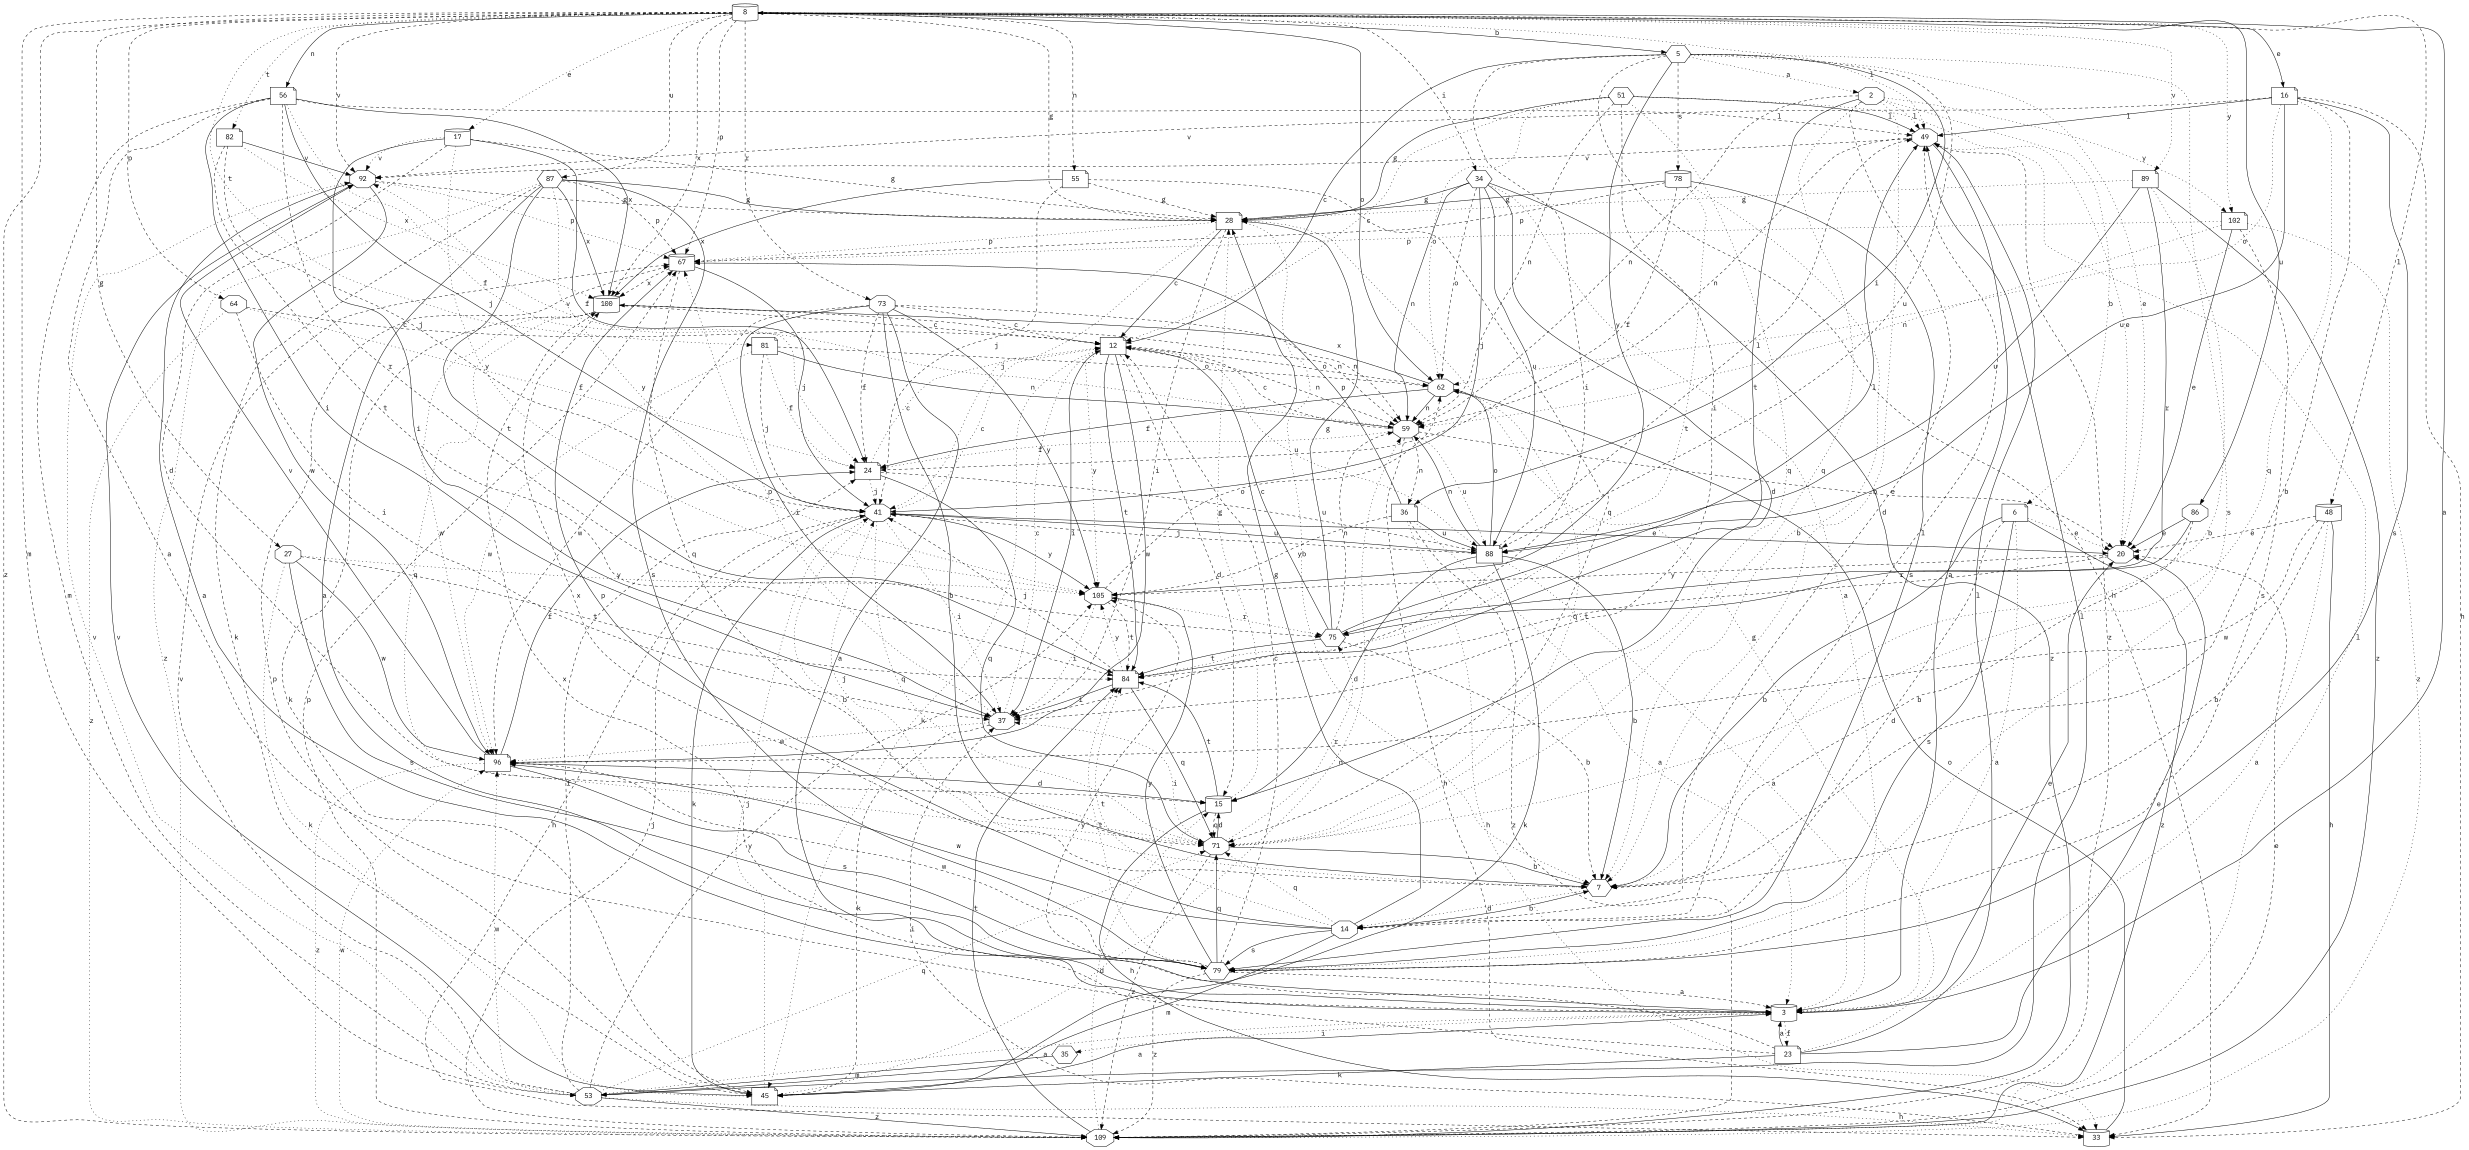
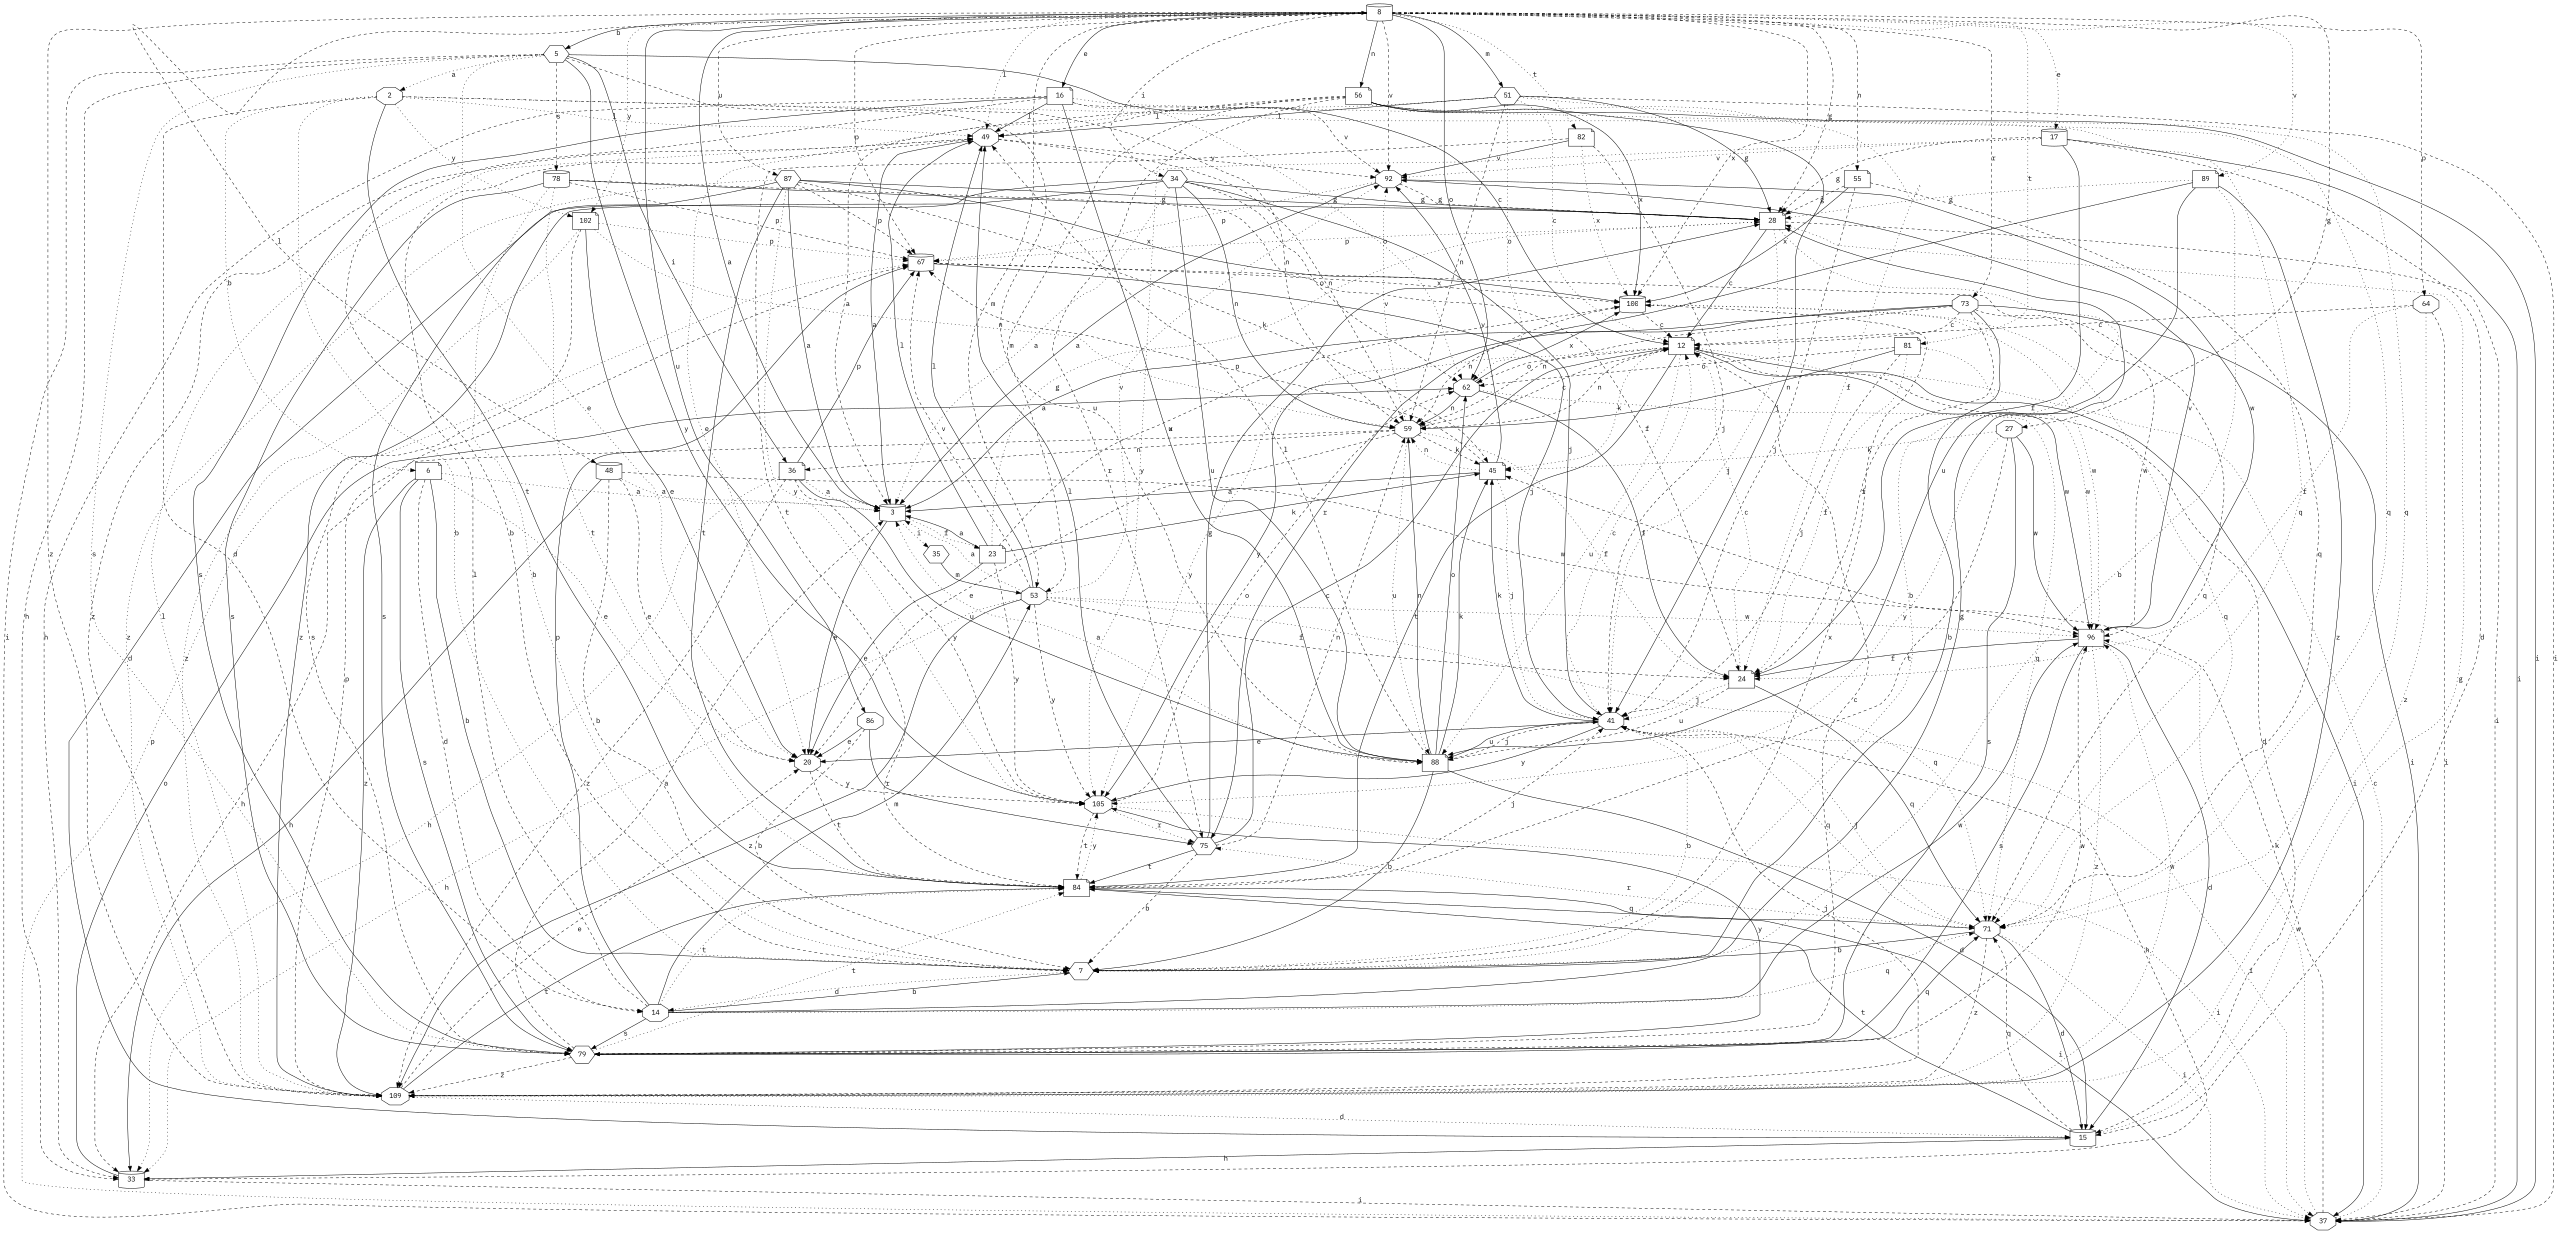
  strict digraph {
    fontname="IBM Plex Mono"
    node [fontname="IBM Plex Mono" shape=note]
    edge [fontname="IBM Plex Mono" style=solid]
    n1 [label=8 shape=cylinder]
    5 [shape=hexagon]
    16
    17 [shape=cylinder]
    27 [shape=octagon]
    28
    34 [shape=hexagon]
    48 [shape=cylinder]
    49 [shape=octagon]
    51 [shape=hexagon]
    53 [shape=octagon]
    55
    56
    62 [shape=octagon]
    64 [shape=octagon]
    67 [shape=cylinder]
    73 [shape=octagon]
    81
    82
    86 [shape=octagon]
    87 [shape=hexagon]
    89
    92 [shape=octagon]
    100 [shape=cylinder]
    102
    109 [shape=octagon]
    2 [shape=octagon]
    20 [shape=octagon]
    12
    33 [shape=cylinder]
    36
    37 [shape=octagon]
    78 [shape=cylinder]
    79 [shape=hexagon]
    88
    105 [shape=octagon]
    7 [shape=hexagon]
    71 [shape=octagon]
    15 [shape=cylinder]
    24
    84
    45
    96
    41 [shape=octagon]
    59 [shape=octagon]
    3 [shape=cylinder]
    75 [shape=hexagon]
    6
    14 [shape=octagon]
    23
    35 [shape=hexagon]
    n1 -> 5 [label=b]
    n1 -> 16 [label=e]
    n1 -> 17 [label=e style=dotted]
    n1 -> 27 [label=g style=dashed]
    n1 -> 28 [label=g style=dashed]
    n1 -> 34 [label=i style=dashed]
    n1 -> 48 [label=l style=dashed]
    n1 -> 49 [label=l style=dotted]
+   n1 -> 51 [label=m]
    n1 -> 53 [label=m style=dashed]
    n1 -> 55 [label=n style=dashed]
    n1 -> 56 [label=n]
    n1 -> 62 [label=o]
    n1 -> 64 [label=p style=dashed]
    n1 -> 67 [label=p style=dashed]
    n1 -> 73 [label=r style=dashed]
    n1 -> 81 [label=t style=dotted]
    n1 -> 82 [label=t style=dotted]
    n1 -> 86 [label=u]
    n1 -> 87 [label=u style=dashed]
    n1 -> 89 [label=v style=dotted]
    n1 -> 92 [label=v style=dashed]
    n1 -> 100 [label=x style=dashed]
    n1 -> 102 [label=y style=dotted]
    n1 -> 109 [label=z style=dashed]
    5 -> 2 [label=a style=dotted]
    5 -> 20 [label=e style=dotted]
    5 -> 12 [label=c]
    5 -> 33 [label=h style=dashed]
    5 -> 36 [label=i]
    5 -> 37 [label=i style=dashed]
    5 -> 78 [label=s style=dashed]
    5 -> 79 [label=s style=dotted]
    5 -> 88 [label=u style=dashed]
    5 -> 105 [label=y]
    16 -> 49 [label=l]
    16 -> 62 [label=o style=dotted]
    16 -> 92 [label=v style=dashed]
    16 -> 33 [label=h style=dashed]
    16 -> 79 [label=s]
    16 -> 88 [label=u]
    16 -> 7 [label=b style=dashed]
    16 -> 71 [label=q style=dotted]
    17 -> 28 [label=g style=dashed]
    17 -> 92 [label=v style=dotted]
    17 -> 37 [label=i]
    17 -> 105 [label=y style=dotted]
    17 -> 15 [label=d style=dashed]
    17 -> 24 [label=f]
    27 -> 79 [label=s]
    27 -> 105 [label=y style=dotted]
    27 -> 84 [label=t style=dashed]
    27 -> 45 [label=k style=dotted]
    27 -> 96 [label=w]
    28 -> 67 [label=p style=dotted]
    28 -> 12 [label=c]
    28 -> 37 [label=i style=dashed]
    28 -> 7 [label=b style=dotted]
    28 -> 41 [label=j style=dotted]
    34 -> 28 [label=g]
    34 -> 62 [label=o style=dashed]
    34 -> 109 [label=z]
    34 -> 88 [label=u]
    34 -> 15 [label=d]
    34 -> 41 [label=j]
    34 -> 59 [label=n]
    34 -> 3 [label=a style=dotted]
    48 -> 20 [label=e style=dashed]
    48 -> 33 [label=h]
    48 -> 7 [label=b style=dashed]
    48 -> 96 [label=w style=dashed]
    48 -> 3 [label=a style=dotted]
    49 -> 92 [label=v style=dashed]
    49 -> 109 [label=z style=dashed]
    49 -> 59 [label=n style=dashed]
    49 -> 3 [label=a]
    51 -> 28 [label=g]
    51 -> 49 [label=l]
    51 -> 62 [label=o style=dotted]
    51 -> 20 [label=e style=dotted]
    51 -> 12 [label=c style=dotted]
    51 -> 37 [label=i style=dashed]
    51 -> 71 [label=q style=dotted]
    51 -> 59 [label=n style=dashed]
    53 -> 49 [label=l]
    53 -> 67 [label=v style=dashed]
    53 -> 92 [label=v style=dotted]
    53 -> 109 [label=z]
    53 -> 33 [label=h style=dotted]
    53 -> 105 [label=y style=dashed]
    53 -> 71 [label=q style=dotted]
    53 -> 24 [label=f style=dashed]
    53 -> 96 [label=w style=dotted]
    53 -> 3 [label=a style=dotted]
    55 -> 28 [label=g style=dashed]
    55 -> 100 [label=x]
    55 -> 71 [label=q style=dashed]
    55 -> 41 [label=j style=dashed]
    56 -> 49 [label=l style=dashed]
    56 -> 53 [label=m style=dashed]
    56 -> 100 [label=x]
    56 -> 37 [label=i]
    56 -> 24 [label=f style=dotted]
    56 -> 41 [label=j]
    56 -> 3 [label=a style=dashed]
    56 -> 75 [label=r style=dashed]
    62 -> 100 [label=x]
    62 -> 71 [label=q style=dotted]
    62 -> 24 [label=f]
    62 -> 59 [label=n]
    64 -> 109 [label=z style=dotted]
    64 -> 12 [label=c style=dashed]
    64 -> 37 [label=i style=dashed]
    64 -> 24 [label=f style=dotted]
    67 -> 100 [label=x style=dashed]
    67 -> 71 [label=q style=dashed]
    67 -> 41 [label=j]
    73 -> 12 [label=c style=dashed]
    73 -> 37 [label=i]
    73 -> 105 [label=y]
    73 -> 7 [label=b]
    73 -> 24 [label=f style=dashed]
    73 -> 96 [label=w style=dashed]
    73 -> 59 [label=n style=dashed]
    73 -> 3 [label=a]
    81 -> 62 [label=o style=dashed]
    81 -> 24 [label=f style=dotted]
    81 -> 96 [label=w style=dotted]
    81 -> 41 [label=j style=dashed]
    81 -> 59 [label=n]
    82 -> 92 [label=v]
    82 -> 100 [label=x style=dotted]
    82 -> 84 [label=t style=dashed]
    82 -> 41 [label=j style=dashed]
    86 -> 20 [label=e]
    86 -> 7 [label=b style=dashed]
    86 -> 75 [label=r]
    87 -> 28 [label=g]
    87 -> 67 [label=p style=dashed]
    87 -> 100 [label=x]
    87 -> 109 [label=z style=dotted]
    87 -> 79 [label=s]
    87 -> 105 [label=y style=dotted]
    87 -> 84 [label=t]
    87 -> 45 [label=k style=dashed]
    87 -> 3 [label=a]
    89 -> 28 [label=g style=dotted]
    89 -> 109 [label=z]
    89 -> 88 [label=u]
    89 -> 7 [label=b style=dotted]
    89 -> 75 [label=r]
    92 -> 28 [label=g style=dashed]
    92 -> 67 [label=p style=dotted]
    92 -> 96 [label=w]
    92 -> 3 [label=a]
    100 -> 12 [label=c style=dashed]
    100 -> 71 [label=q style=dotted]
    100 -> 96 [label=w style=dotted]
    100 -> 59 [label=n style=dashed]
    102 -> 67 [label=p style=dotted]
    102 -> 109 [label=z style=dotted]
    102 -> 20 [label=e]
    102 -> 79 [label=s style=dashed]
    102 -> 59 [label=n style=dotted]
    109 -> 49 [label=l style=dotted]
    109 -> 67 [label=p style=dashed]
    109 -> 20 [label=e style=dashed]
    109 -> 15 [label=d style=dotted]
    109 -> 84 [label=t]
    109 -> 96 [label=w style=dotted]
    109 -> 41 [label=j style=dashed]
    2 -> 49 [label=l style=dotted]
    2 -> 102 [label=y style=dotted]
    2 -> 7 [label=b style=dotted]
    2 -> 71 [label=q style=dotted]
    2 -> 84 [label=t]
    2 -> 59 [label=n style=dashed]
    2 -> 6 [label=b style=dotted]
    2 -> 14 [label=d style=dashed]
    20 -> 105 [label=y style=dashed]
    20 -> 84 [label=t style=dashed]
    12 -> 62 [label=o style=dashed]
    12 -> 37 [label=i]
    12 -> 88 [label=u style=dotted]
    12 -> 105 [label=y style=dotted]
    12 -> 15 [label=d style=dashed]
    12 -> 84 [label=t]
    12 -> 45 [label=k style=dotted]
    12 -> 96 [label=w]
    12 -> 59 [label=n style=dashed]
    33 -> 62 [label=o]
    33 -> 37 [label=i style=dashed]
    36 -> 67 [label=p]
    36 -> 109 [label=z style=dashed]
    36 -> 33 [label=h style=dotted]
    36 -> 88 [label=u]
    36 -> 105 [label=y style=dashed]
    36 -> 3 [label=a style=dotted]
    37 -> 67 [label=p style=dotted]
    37 -> 12 [label=c style=dotted]
    37 -> 45 [label=k style=dashed]
    37 -> 96 [label=w style=dotted]
    78 -> 28 [label=g]
    78 -> 67 [label=p style=dashed]
    78 -> 79 [label=s]
    78 -> 7 [label=b style=dotted]
    78 -> 24 [label=f style=dashed]
    78 -> 84 [label=t style=dotted]
    79 -> 109 [label=z style=dashed]
    79 -> 12 [label=c style=dashed]
    79 -> 105 [label=y]
    79 -> 71 [label=q]
    79 -> 84 [label=t style=dotted]
    79 -> 96 [label=w style=dashed]
    79 -> 3 [label=a style=dashed]
    88 -> 49 [label=l style=dashed]
    88 -> 62 [label=o]
    88 -> 7 [label=b]
    88 -> 15 [label=d]
    88 -> 45 [label=k]
    88 -> 41 [label=j style=dashed]
    88 -> 59 [label=n]
    88 -> 3 [label=a style=dotted]
    105 -> 62 [label=o style=dashed]
    105 -> 37 [label=i style=dotted]
    105 -> 84 [label=t style=dashed]
    105 -> 75 [label=r style=dotted]
    7 -> 100 [label=x style=dashed]
    7 -> 14 [label=d style=dotted]
    71 -> 109 [label=z style=dashed]
    71 -> 37 [label=i style=dotted]
    71 -> 7 [label=b]
    71 -> 15 [label=d]
    71 -> 41 [label=j style=dotted]
    71 -> 75 [label=r style=dotted]
    15 -> 28 [label=g style=dotted]
    15 -> 33 [label=h]
    15 -> 71 [label=q style=dashed]
    15 -> 84 [label=t]
    24 -> 12 [label=c style=dotted]
    24 -> 88 [label=u style=dashed]
    24 -> 71 [label=q]
    24 -> 41 [label=j style=dotted]
    84 -> 37 [label=i]
    84 -> 105 [label=y style=dotted]
    84 -> 71 [label=q]
    84 -> 41 [label=j style=dashed]
    45 -> 67 [label=p style=dashed]
    45 -> 92 [label=v]
    45 -> 41 [label=j style=dotted]
    45 -> 59 [label=n style=dotted]
    45 -> 3 [label=a]
    96 -> 92 [label=v]
    96 -> 109 [label=z style=dotted]
    96 -> 79 [label=s]
    96 -> 15 [label=d]
    96 -> 24 [label=f]
    41 -> 20 [label=e]
    41 -> 12 [label=c style=dotted]
    41 -> 33 [label=h style=dashed]
    41 -> 37 [label=i style=dotted]
    41 -> 88 [label=u]
    41 -> 105 [label=y]
    41 -> 7 [label=b style=dotted]
    41 -> 71 [label=q style=dotted]
    41 -> 45 [label=k]
    59 -> 92 [label=v style=dotted]
    59 -> 20 [label=e style=dashed]
    59 -> 12 [label=c style=dashed]
    59 -> 33 [label=h style=dashed]
    59 -> 36 [label=n style=dashed]
    59 -> 88 [label=u style=dotted]
    59 -> 24 [label=f style=dotted]
-   100 -> 45 [label=k style=dashed]
+   59 -> 45 [label=k style=dashed]
    3 -> n1 [label=a]
    3 -> 20 [label=e]
    3 -> 23 [label=f style=dotted]
    3 -> 35 [label=i style=dotted]
    75 -> 28 [label=g]
    75 -> 49 [label=l]
    75 -> 12 [label=c]
    75 -> 7 [label=b style=dashed]
    75 -> 84 [label=t]
    75 -> 59 [label=n style=dashed]
    6 -> 109 [label=z]
    6 -> 20 [label=e style=dotted]
    6 -> 79 [label=s]
    6 -> 7 [label=b]
    6 -> 3 [label=a style=dotted]
    6 -> 14 [label=d style=dashed]
    14 -> 28 [label=g]
    14 -> 49 [label=l style=dashed]
    14 -> 53 [label=m]
    14 -> 67 [label=p]
    14 -> 79 [label=s]
    14 -> 7 [label=b]
    14 -> 71 [label=q style=dotted]
    14 -> 84 [label=t style=dotted]
    14 -> 96 [label=w]
    23 -> 28 [label=g style=dotted]
    23 -> 49 [label=l]
    23 -> 100 [label=x style=dashed]
    23 -> 20 [label=e]
    23 -> 105 [label=y style=dashed]
    23 -> 45 [label=k]
    23 -> 3 [label=a]
    35 -> 53 [label=m]
  }
